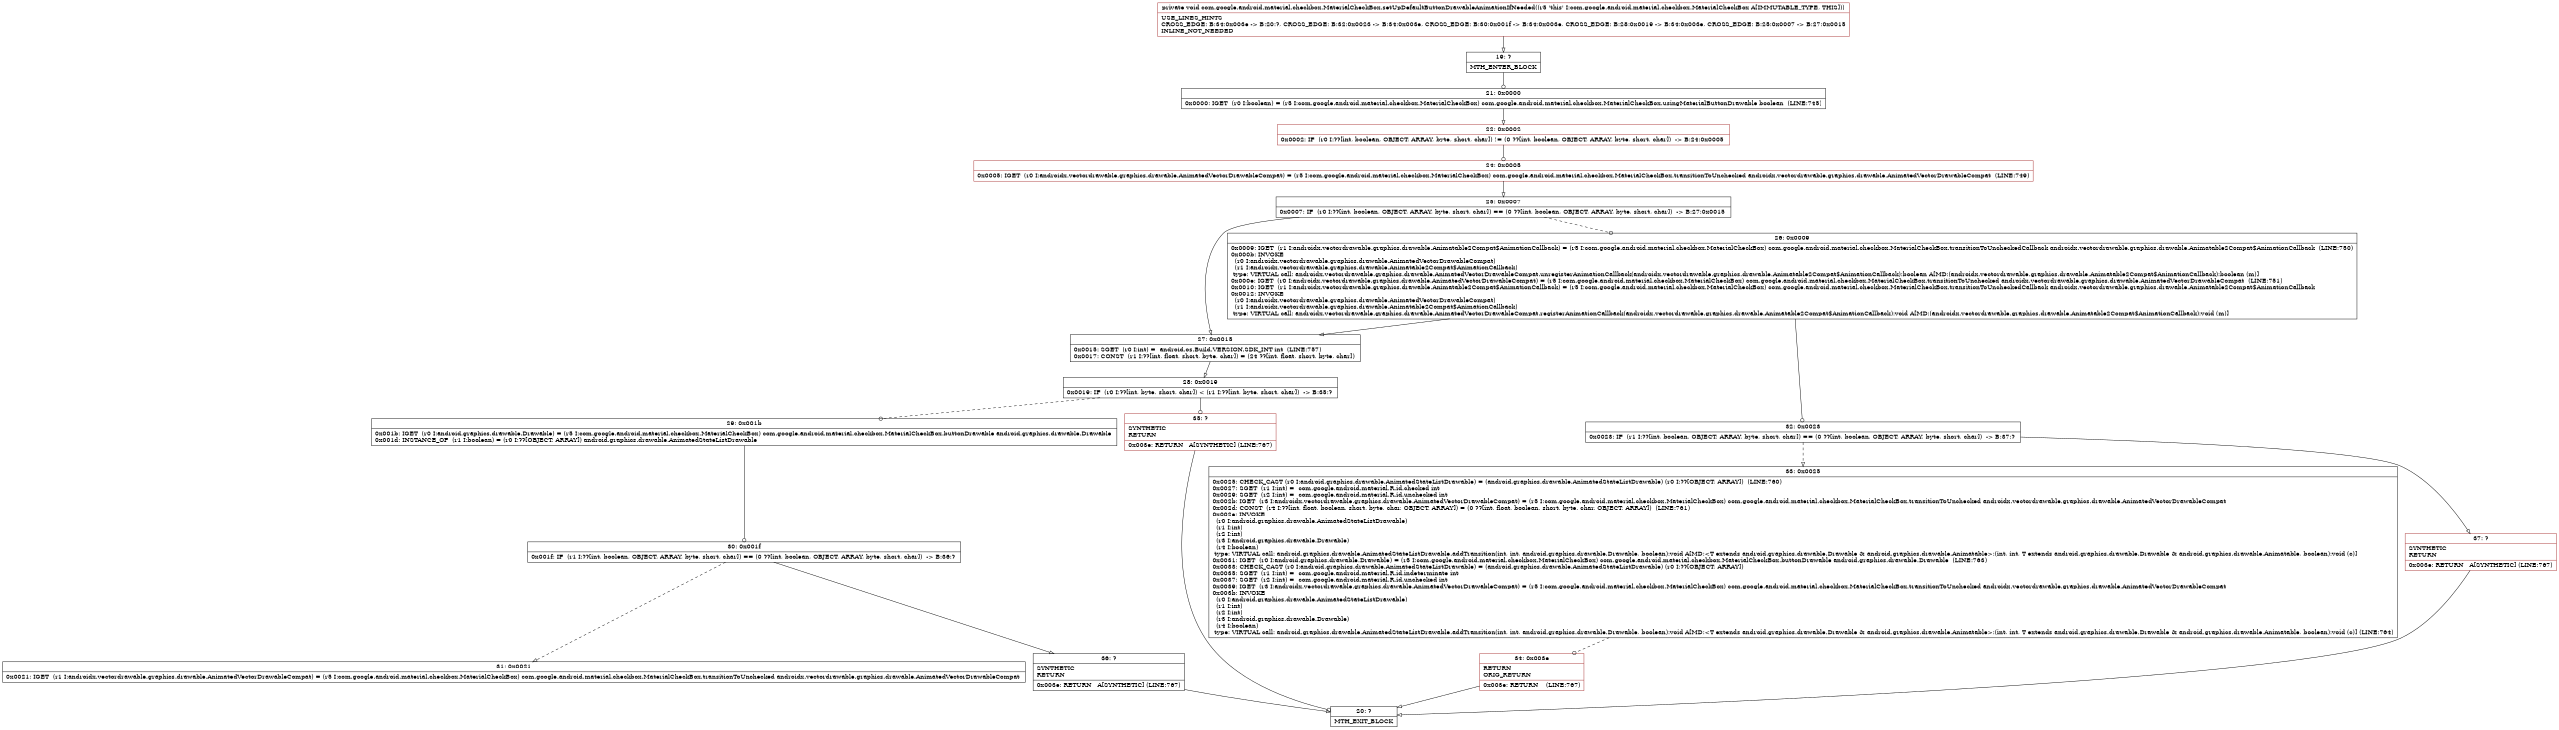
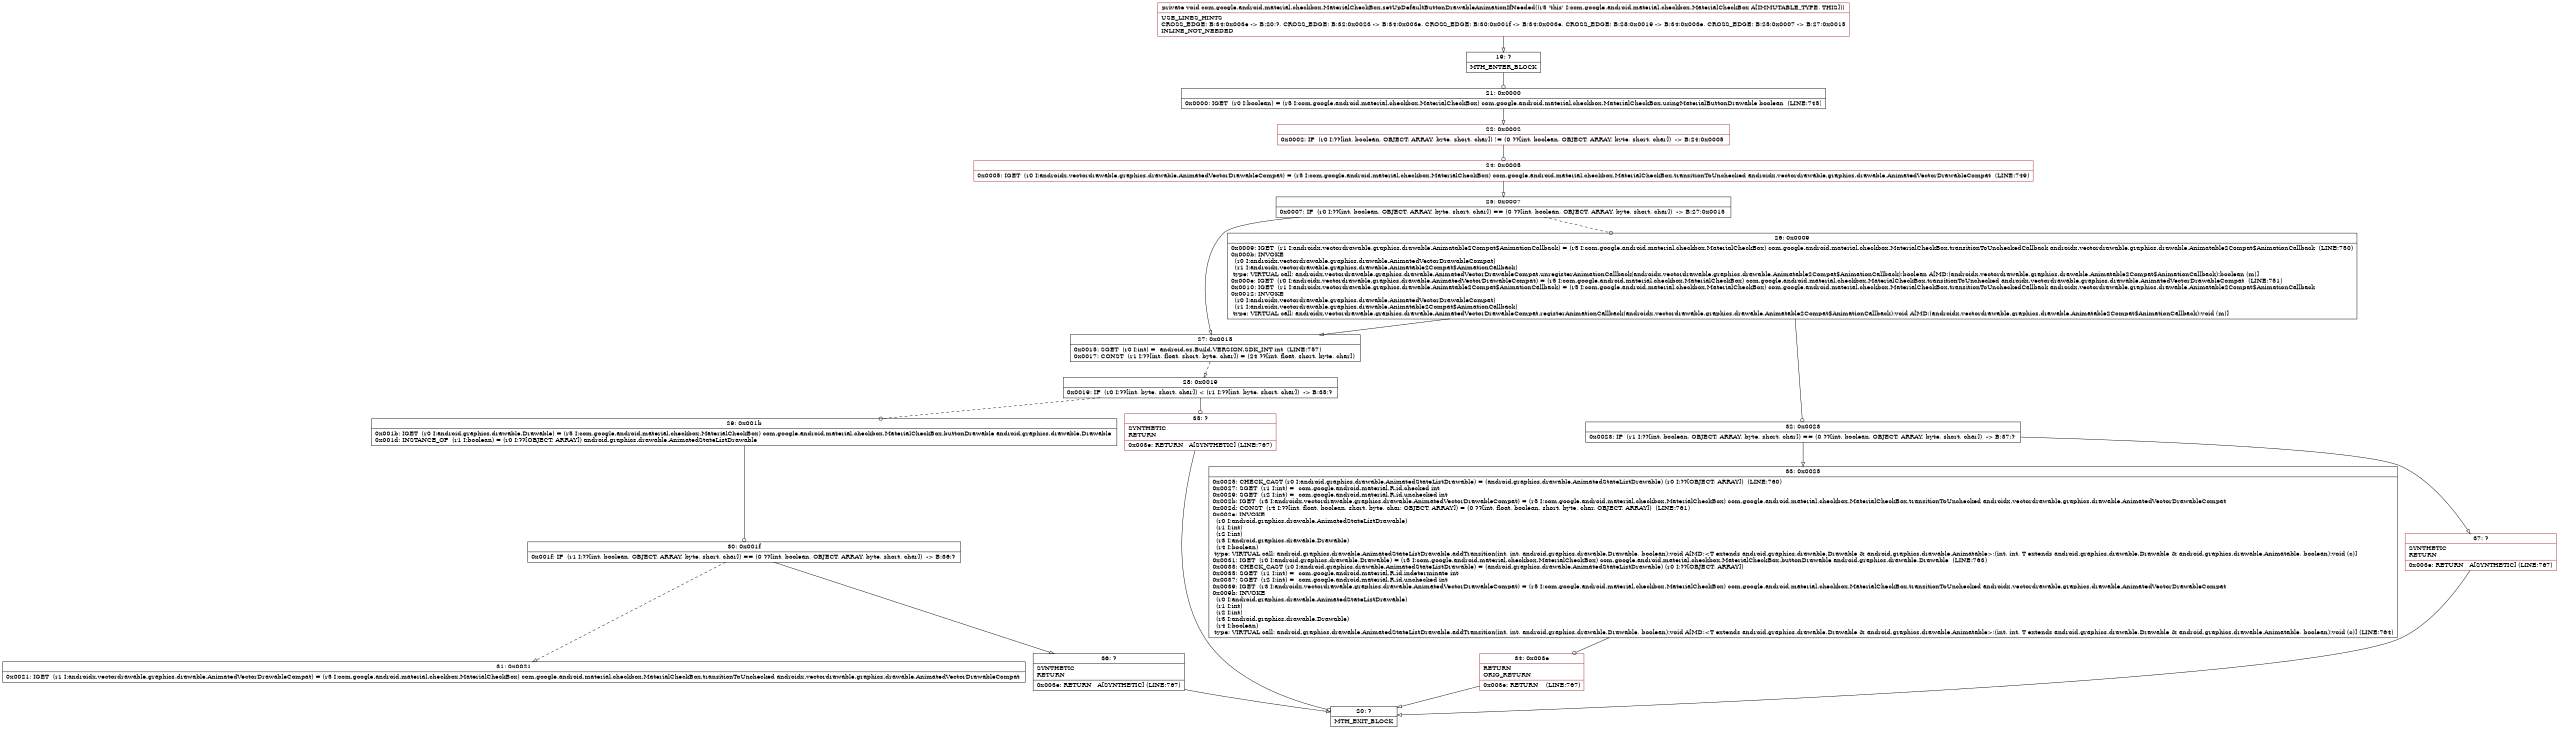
  digraph {
    node [color=black shape=record]
    edge [arrowhead=onormal]
    n1 [label="{19\:\ ?|MTH_ENTER_BLOCK\l}"]
    n2 [label="{21\:\ 0x0000|0x0000: IGET  (r0 I:boolean) = (r5 I:com.google.android.material.checkbox.MaterialCheckBox) com.google.android.material.checkbox.MaterialCheckBox.usingMaterialButtonDrawable boolean  (LINE:745)\l}"]
    n3 [color=brown label="{22\:\ 0x0002|0x0002: IF  (r0 I:??[int, boolean, OBJECT, ARRAY, byte, short, char]) != (0 ??[int, boolean, OBJECT, ARRAY, byte, short, char])  \-\> B:24:0x0005 \l}"]
    n4 [color=brown label="{24\:\ 0x0005|0x0005: IGET  (r0 I:androidx.vectordrawable.graphics.drawable.AnimatedVectorDrawableCompat) = (r5 I:com.google.android.material.checkbox.MaterialCheckBox) com.google.android.material.checkbox.MaterialCheckBox.transitionToUnchecked androidx.vectordrawable.graphics.drawable.AnimatedVectorDrawableCompat  (LINE:749)\l}"]
    n5 [label="{25\:\ 0x0007|0x0007: IF  (r0 I:??[int, boolean, OBJECT, ARRAY, byte, short, char]) == (0 ??[int, boolean, OBJECT, ARRAY, byte, short, char])  \-\> B:27:0x0015 \l}"]
    n6 [label="{20\:\ ?|MTH_EXIT_BLOCK\l}"]
    n7 [label="{26\:\ 0x0009|0x0009: IGET  (r1 I:androidx.vectordrawable.graphics.drawable.Animatable2Compat$AnimationCallback) = (r5 I:com.google.android.material.checkbox.MaterialCheckBox) com.google.android.material.checkbox.MaterialCheckBox.transitionToUncheckedCallback androidx.vectordrawable.graphics.drawable.Animatable2Compat$AnimationCallback  (LINE:750)\l0x000b: INVOKE  \l  (r0 I:androidx.vectordrawable.graphics.drawable.AnimatedVectorDrawableCompat)\l  (r1 I:androidx.vectordrawable.graphics.drawable.Animatable2Compat$AnimationCallback)\l type: VIRTUAL call: androidx.vectordrawable.graphics.drawable.AnimatedVectorDrawableCompat.unregisterAnimationCallback(androidx.vectordrawable.graphics.drawable.Animatable2Compat$AnimationCallback):boolean A[MD:(androidx.vectordrawable.graphics.drawable.Animatable2Compat$AnimationCallback):boolean (m)]\l0x000e: IGET  (r0 I:androidx.vectordrawable.graphics.drawable.AnimatedVectorDrawableCompat) = (r5 I:com.google.android.material.checkbox.MaterialCheckBox) com.google.android.material.checkbox.MaterialCheckBox.transitionToUnchecked androidx.vectordrawable.graphics.drawable.AnimatedVectorDrawableCompat  (LINE:751)\l0x0010: IGET  (r1 I:androidx.vectordrawable.graphics.drawable.Animatable2Compat$AnimationCallback) = (r5 I:com.google.android.material.checkbox.MaterialCheckBox) com.google.android.material.checkbox.MaterialCheckBox.transitionToUncheckedCallback androidx.vectordrawable.graphics.drawable.Animatable2Compat$AnimationCallback \l0x0012: INVOKE  \l  (r0 I:androidx.vectordrawable.graphics.drawable.AnimatedVectorDrawableCompat)\l  (r1 I:androidx.vectordrawable.graphics.drawable.Animatable2Compat$AnimationCallback)\l type: VIRTUAL call: androidx.vectordrawable.graphics.drawable.AnimatedVectorDrawableCompat.registerAnimationCallback(androidx.vectordrawable.graphics.drawable.Animatable2Compat$AnimationCallback):void A[MD:(androidx.vectordrawable.graphics.drawable.Animatable2Compat$AnimationCallback):void (m)]\l}"]
    n8 [label="{27\:\ 0x0015|0x0015: SGET  (r0 I:int) =  android.os.Build.VERSION.SDK_INT int  (LINE:757)\l0x0017: CONST  (r1 I:??[int, float, short, byte, char]) = (24 ??[int, float, short, byte, char]) \l}"]
    n9 [label="{32\:\ 0x0023|0x0023: IF  (r1 I:??[int, boolean, OBJECT, ARRAY, byte, short, char]) == (0 ??[int, boolean, OBJECT, ARRAY, byte, short, char])  \-\> B:37:? \l}"]
    n10 [label="{28\:\ 0x0019|0x0019: IF  (r0 I:??[int, byte, short, char]) \< (r1 I:??[int, byte, short, char])  \-\> B:35:? \l}"]
    n11 [label="{29\:\ 0x001b|0x001b: IGET  (r0 I:android.graphics.drawable.Drawable) = (r5 I:com.google.android.material.checkbox.MaterialCheckBox) com.google.android.material.checkbox.MaterialCheckBox.buttonDrawable android.graphics.drawable.Drawable \l0x001d: INSTANCE_OF  (r1 I:boolean) = (r0 I:??[OBJECT, ARRAY]) android.graphics.drawable.AnimatedStateListDrawable \l}"]
    n12 [color=brown label="{35\:\ ?|SYNTHETIC\lRETURN\l|0x003e: RETURN   A[SYNTHETIC] (LINE:767)\l}"]
    n13 [label="{30\:\ 0x001f|0x001f: IF  (r1 I:??[int, boolean, OBJECT, ARRAY, byte, short, char]) == (0 ??[int, boolean, OBJECT, ARRAY, byte, short, char])  \-\> B:36:? \l}"]
    n14 [label="{31\:\ 0x0021|0x0021: IGET  (r1 I:androidx.vectordrawable.graphics.drawable.AnimatedVectorDrawableCompat) = (r5 I:com.google.android.material.checkbox.MaterialCheckBox) com.google.android.material.checkbox.MaterialCheckBox.transitionToUnchecked androidx.vectordrawable.graphics.drawable.AnimatedVectorDrawableCompat \l}"]
    n15 [label="{36\:\ ?|SYNTHETIC\lRETURN\l|0x003e: RETURN   A[SYNTHETIC] (LINE:767)\l}"]
-   n16 [label="{33\:\ 0x0025|0x0025: CHECK_CAST (r0 I:android.graphics.drawable.AnimatedStateListDrawable) = (android.graphics.drawable.AnimatedStateListDrawable) (r0 I:??[OBJECT, ARRAY])  (LINE:760)\l0x0027: SGET  (r1 I:int) =  com.google.android.material.R.id.checked int \l0x0029: SGET  (r2 I:int) =  com.google.android.material.R.id.unchecked int \l0x002b: IGET  (r3 I:androidx.vectordrawable.graphics.drawable.AnimatedVectorDrawableCompat) = (r5 I:com.google.android.material.checkbox.MaterialCheckBox) com.google.android.material.checkbox.MaterialCheckBox.transitionToUnchecked androidx.vectordrawable.graphics.drawable.AnimatedVectorDrawableCompat \l0x002d: CONST  (r4 I:??[int, float, boolean, short, byte, char, OBJECT, ARRAY]) = (0 ??[int, float, boolean, short, byte, char, OBJECT, ARRAY])  (LINE:761)\l0x002e: INVOKE  \l  (r0 I:android.graphics.drawable.AnimatedStateListDrawable)\l  (r1 I:int)\l  (r2 I:int)\l  (r3 I:android.graphics.drawable.Drawable)\l  (r4 I:boolean)\l type: VIRTUAL call: android.graphics.drawable.AnimatedStateListDrawable.addTransition(int, int, android.graphics.drawable.Drawable, boolean):void A[MD:\<T extends android.graphics.drawable.Drawable & android.graphics.drawable.Animatable\>:(int, int, T extends android.graphics.drawable.Drawable & android.graphics.drawable.Animatable, boolean):void (c)]\l0x0031: IGET  (r0 I:android.graphics.drawable.Drawable) = (r5 I:com.google.android.material.checkbox.MaterialCheckBox) com.google.android.material.checkbox.MaterialCheckBox.buttonDrawable android.graphics.drawable.Drawable  (LINE:763)\l0x0033: CHECK_CAST (r0 I:android.graphics.drawable.AnimatedStateListDrawable) = (android.graphics.drawable.AnimatedStateListDrawable) (r0 I:??[OBJECT, ARRAY]) \l0x0035: SGET  (r1 I:int) =  com.google.android.material.R.id.indeterminate int \l0x0037: SGET  (r2 I:int) =  com.google.android.material.R.id.unchecked int \l0x0039: IGET  (r3 I:androidx.vectordrawable.graphics.drawable.AnimatedVectorDrawableCompat) = (r5 I:com.google.android.material.checkbox.MaterialCheckBox) com.google.android.material.checkbox.MaterialCheckBox.transitionToUnchecked androidx.vectordrawable.graphics.drawable.AnimatedVectorDrawableCompat \l0x003b: INVOKE  \l  (r0 I:android.graphics.drawable.AnimatedStateListDrawable)\l  (r1 I:int)\l  (r2 I:int)\l  (r3 I:android.graphics.drawable.Drawable)\l  (r4 I:boolean)\l type: VIRTUAL call: android.graphics.drawable.AnimatedStateListDrawable.addTransition(int, int, android.graphics.drawable.Drawable, boolean):void A[MD:\<T extends android.graphics.drawable.Drawable & android.graphics.drawable.Animatable\>:(int, int, T extends android.graphics.drawable.Drawable & android.graphics.drawable.Animatable, boolean):void (c)] (LINE:764)\l}"]
+   n16 [label="{33\:\ 0x0025|0x0025: CHECK_CAST (r0 I:android.graphics.drawable.AnimatedStateListDrawable) = (android.graphics.drawable.AnimatedStateListDrawable) (r0 I:??[OBJECT, ARRAY])  (LINE:760)\l0x0027: SGET  (r1 I:int) =  com.google.android.material.R.id.checked int \l0x0029: SGET  (r2 I:int) =  com.google.android.material.R.id.unchecked int \l0x002b: IGET  (r3 I:androidx.vectordrawable.graphics.drawable.AnimatedVectorDrawableCompat) = (r5 I:com.google.android.material.checkbox.MaterialCheckBox) com.google.android.material.checkbox.MaterialCheckBox.transitionToUnchecked androidx.vectordrawable.graphics.drawable.AnimatedVectorDrawableCompat \l0x002d: CONST  (r4 I:??[int, float, boolean, short, byte, char, OBJECT, ARRAY]) = (0 ??[int, float, boolean, short, byte, char, OBJECT, ARRAY])  (LINE:761)\l0x002e: INVOKE  \l  (r0 I:android.graphics.drawable.AnimatedStateListDrawable)\l  (r1 I:int)\l  (r2 I:int)\l  (r3 I:android.graphics.drawable.Drawable)\l  (r4 I:boolean)\l type: VIRTUAL call: android.graphics.drawable.AnimatedStateListDrawable.addTransition(int, int, android.graphics.drawable.Drawable, boolean):void A[MD:\<T extends android.graphics.drawable.Drawable & android.graphics.drawable.Animatable\>:(int, int, T extends android.graphics.drawable.Drawable & android.graphics.drawable.Animatable, boolean):void (c)]\l0x0031: IGET  (r0 I:android.graphics.drawable.Drawable) = (r5 I:com.google.android.material.checkbox.MaterialCheckBox) com.google.android.material.checkbox.MaterialCheckBox.buttonDrawable android.graphics.drawable.Drawable  (LINE:763)\l0x0033: CHECK_CAST (r0 I:android.graphics.drawable.AnimatedStateListDrawable) = (android.graphics.drawable.AnimatedStateListDrawable) (r0 I:??[OBJECT, ARRAY]) \l0x0035: SGET  (r1 I:int) =  com.google.android.material.R.id.indeterminate int \l0x0037: SGET  (r2 I:int) =  com.google.android.material.R.id.unchecked int \l0x0039: IGET  (r3 I:androidx.vectordrawable.graphics.drawable.AnimatedVectorDrawableCompat) = (r5 I:com.google.android.material.checkbox.MaterialCheckBox) com.google.android.material.checkbox.MaterialCheckBox.transitionToUnchecked androidx.vectordrawable.graphics.drawable.AnimatedVectorDrawableCompat \l0x009b: INVOKE  \l  (r0 I:android.graphics.drawable.AnimatedStateListDrawable)\l  (r1 I:int)\l  (r2 I:int)\l  (r3 I:android.graphics.drawable.Drawable)\l  (r4 I:boolean)\l type: VIRTUAL call: android.graphics.drawable.AnimatedStateListDrawable.addTransition(int, int, android.graphics.drawable.Drawable, boolean):void A[MD:\<T extends android.graphics.drawable.Drawable & android.graphics.drawable.Animatable\>:(int, int, T extends android.graphics.drawable.Drawable & android.graphics.drawable.Animatable, boolean):void (c)] (LINE:764)\l}"]
    n17 [color=brown label="{37\:\ ?|SYNTHETIC\lRETURN\l|0x003e: RETURN   A[SYNTHETIC] (LINE:767)\l}"]
    n18 [color=brown label="{34\:\ 0x003e|RETURN\lORIG_RETURN\l|0x003e: RETURN    (LINE:767)\l}"]
    n19 [color=brown label="{private void com.google.android.material.checkbox.MaterialCheckBox.setUpDefaultButtonDrawableAnimationIfNeeded((r5 'this' I:com.google.android.material.checkbox.MaterialCheckBox A[IMMUTABLE_TYPE, THIS]))  | USE_LINES_HINTS\lCROSS_EDGE: B:34:0x003e \-\> B:20:?, CROSS_EDGE: B:32:0x0023 \-\> B:34:0x003e, CROSS_EDGE: B:30:0x001f \-\> B:34:0x003e, CROSS_EDGE: B:28:0x0019 \-\> B:34:0x003e, CROSS_EDGE: B:25:0x0007 \-\> B:27:0x0015\lINLINE_NOT_NEEDED\l}"]
    n1 -> n2 [arrowhead=odot]
    n2 -> n3
    n3 -> n4 [arrowhead=odot]
    n4 -> n5
    n5 -> n7 [arrowhead=odot style=dashed]
    n5 -> n8
    n7 -> n8
    n7 -> n9 [arrowhead=odot]
-   n8 -> n10
-   n9 -> n16 [style=dashed]
+   n8 -> n10 [style=dashed]
+   n9 -> n16 [style=solid]
    n9 -> n17
    n10 -> n11 [arrowhead=odot style=dashed]
    n10 -> n12 [arrowhead=odot]
    n11 -> n13 [arrowhead=odot]
    n12 -> n6 [arrowhead=odot]
    n13 -> n14 [style=dashed]
    n13 -> n15
    n15 -> n6
-   n16 -> n18 [arrowhead=odot style=dashed]
+   n16 -> n18 [arrowhead=odot]
    n17 -> n6
    n18 -> n6
    n19 -> n1
  }
